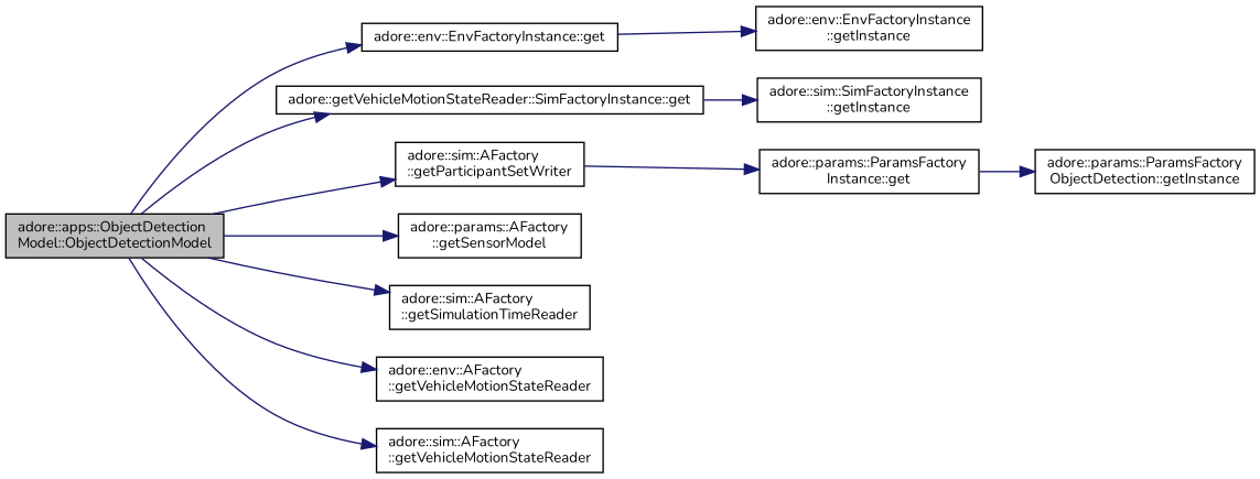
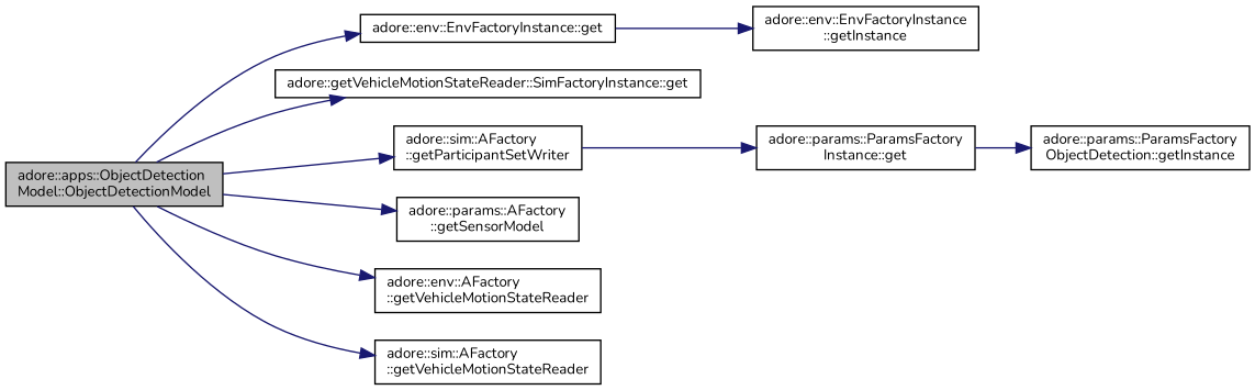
  digraph {
    fontname=Nunito
    rankdir=LR
    node [color=black fillcolor=white fontname=Nunito fontsize=10 shape=record style=filled]
    edge [color=midnightblue fontname=Nunito fontsize=10 labelfontname=Helvetica labelfontsize=10 style=solid]
    n1 [fillcolor=grey75 fontcolor=black height=0.2 label="adore::apps::ObjectDetection\lModel::ObjectDetectionModel" width=0.4]
    n2 [height=0.2 label="adore::env::EnvFactoryInstance::get" width=0.4]
    n3 [height=0.2 label="adore::getVehicleMotionStateReader::SimFactoryInstance::get" width=0.4]
    n4 [height=0.2 label="adore::sim::AFactory\l::getParticipantSetWriter" width=0.4]
    n5 [height=0.2 label="adore::params::AFactory\l::getSensorModel" width=0.4]
-   n6 [height=0.2 label="adore::sim::AFactory\l::getSimulationTimeReader" width=0.4]
    n7 [height=0.2 label="adore::env::AFactory\l::getVehicleMotionStateReader" width=0.4]
    n8 [height=0.2 label="adore::sim::AFactory\l::getVehicleMotionStateReader" width=0.4]
    n9 [height=0.2 label="adore::env::EnvFactoryInstance\l::getInstance" width=0.4]
    n10 [height=0.2 label="adore::params::ParamsFactory\lInstance::get" width=0.4]
    n11 [height=0.2 label="adore::params::ParamsFactory\lObjectDetection::getInstance" width=0.4]
-   n12 [height=0.2 label="adore::sim::SimFactoryInstance\l::getInstance" width=0.4]
    n1 -> n2
    n1 -> n3
    n1 -> n4
    n1 -> n5
-   n1 -> n6
    n1 -> n7
    n1 -> n8
    n2 -> n9
-   n3 -> n12
    n4 -> n10
    n10 -> n11
  }
